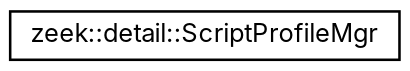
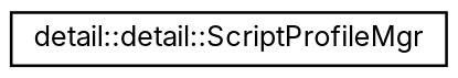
  digraph {
    rankdir=TB
    fontname=Inter
-   n1 [color=black fillcolor=white fontname=Inter fontsize=10 height=0.2 label="zeek::detail::ScriptProfileMgr" shape=record style=filled width=0.4]
+   n1 [color=black fillcolor=white fontname=Inter fontsize=10 height=0.2 label="detail::detail::ScriptProfileMgr" shape=record style=filled width=0.4]
  }
